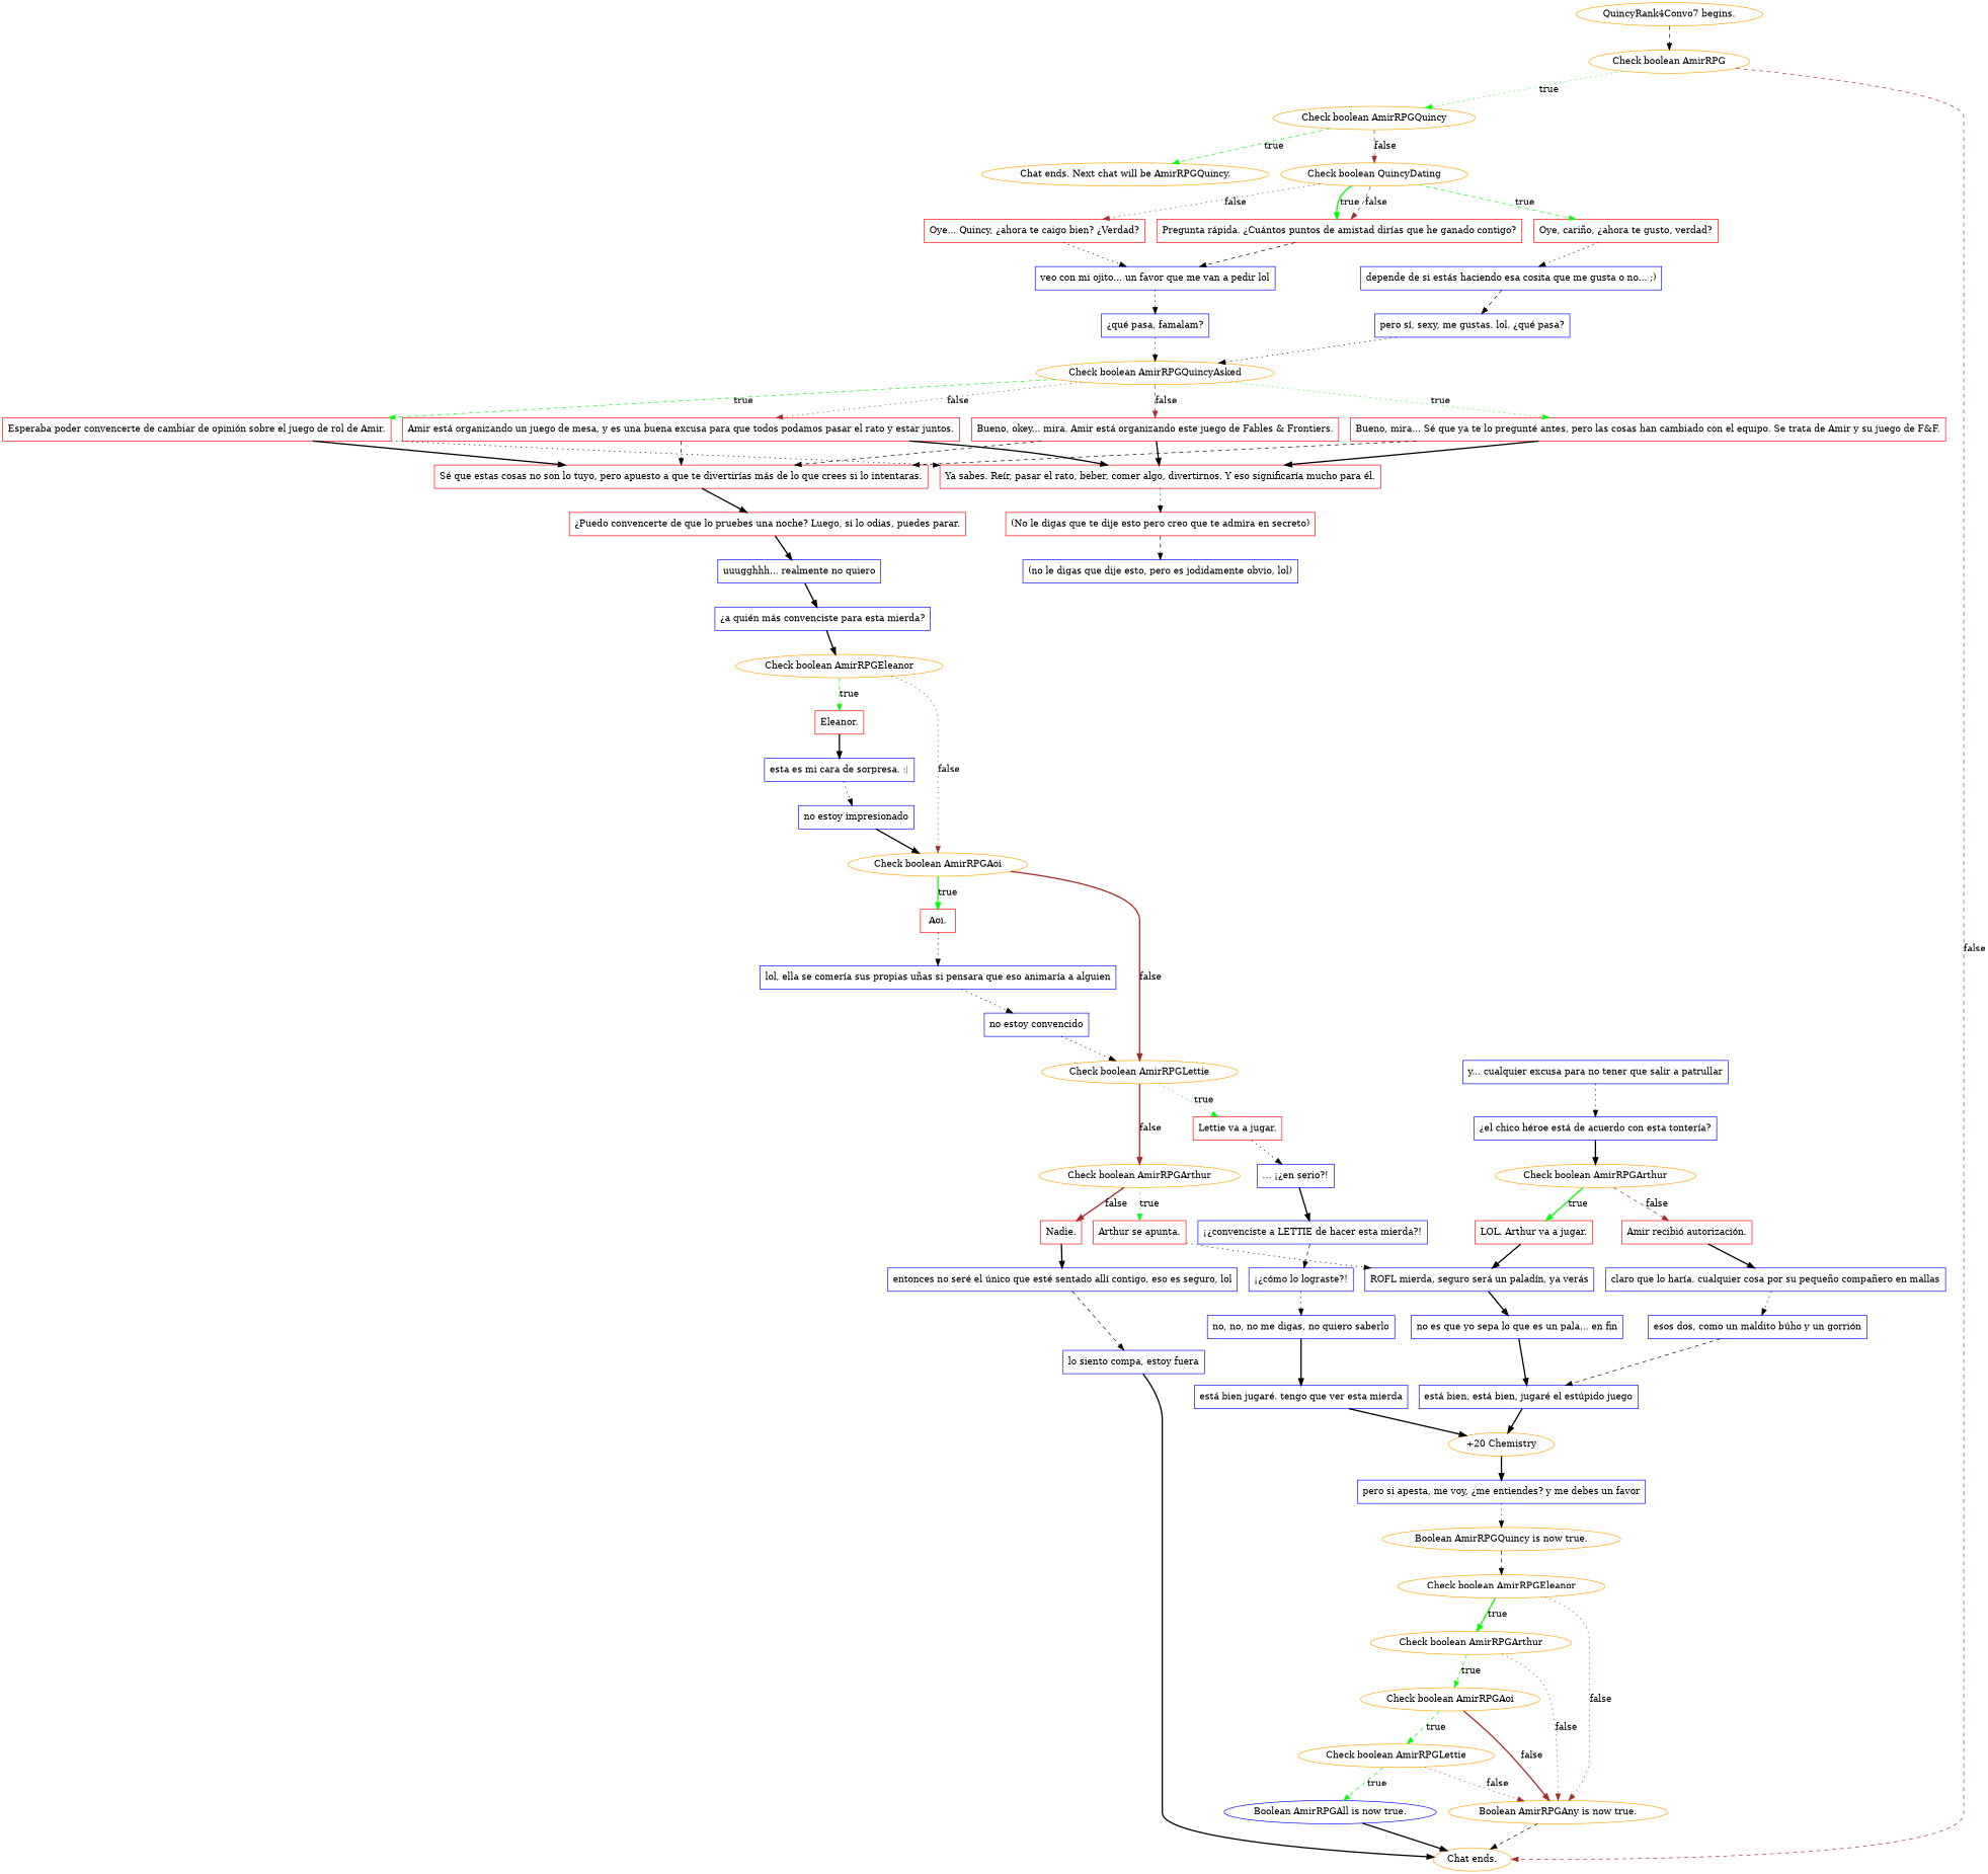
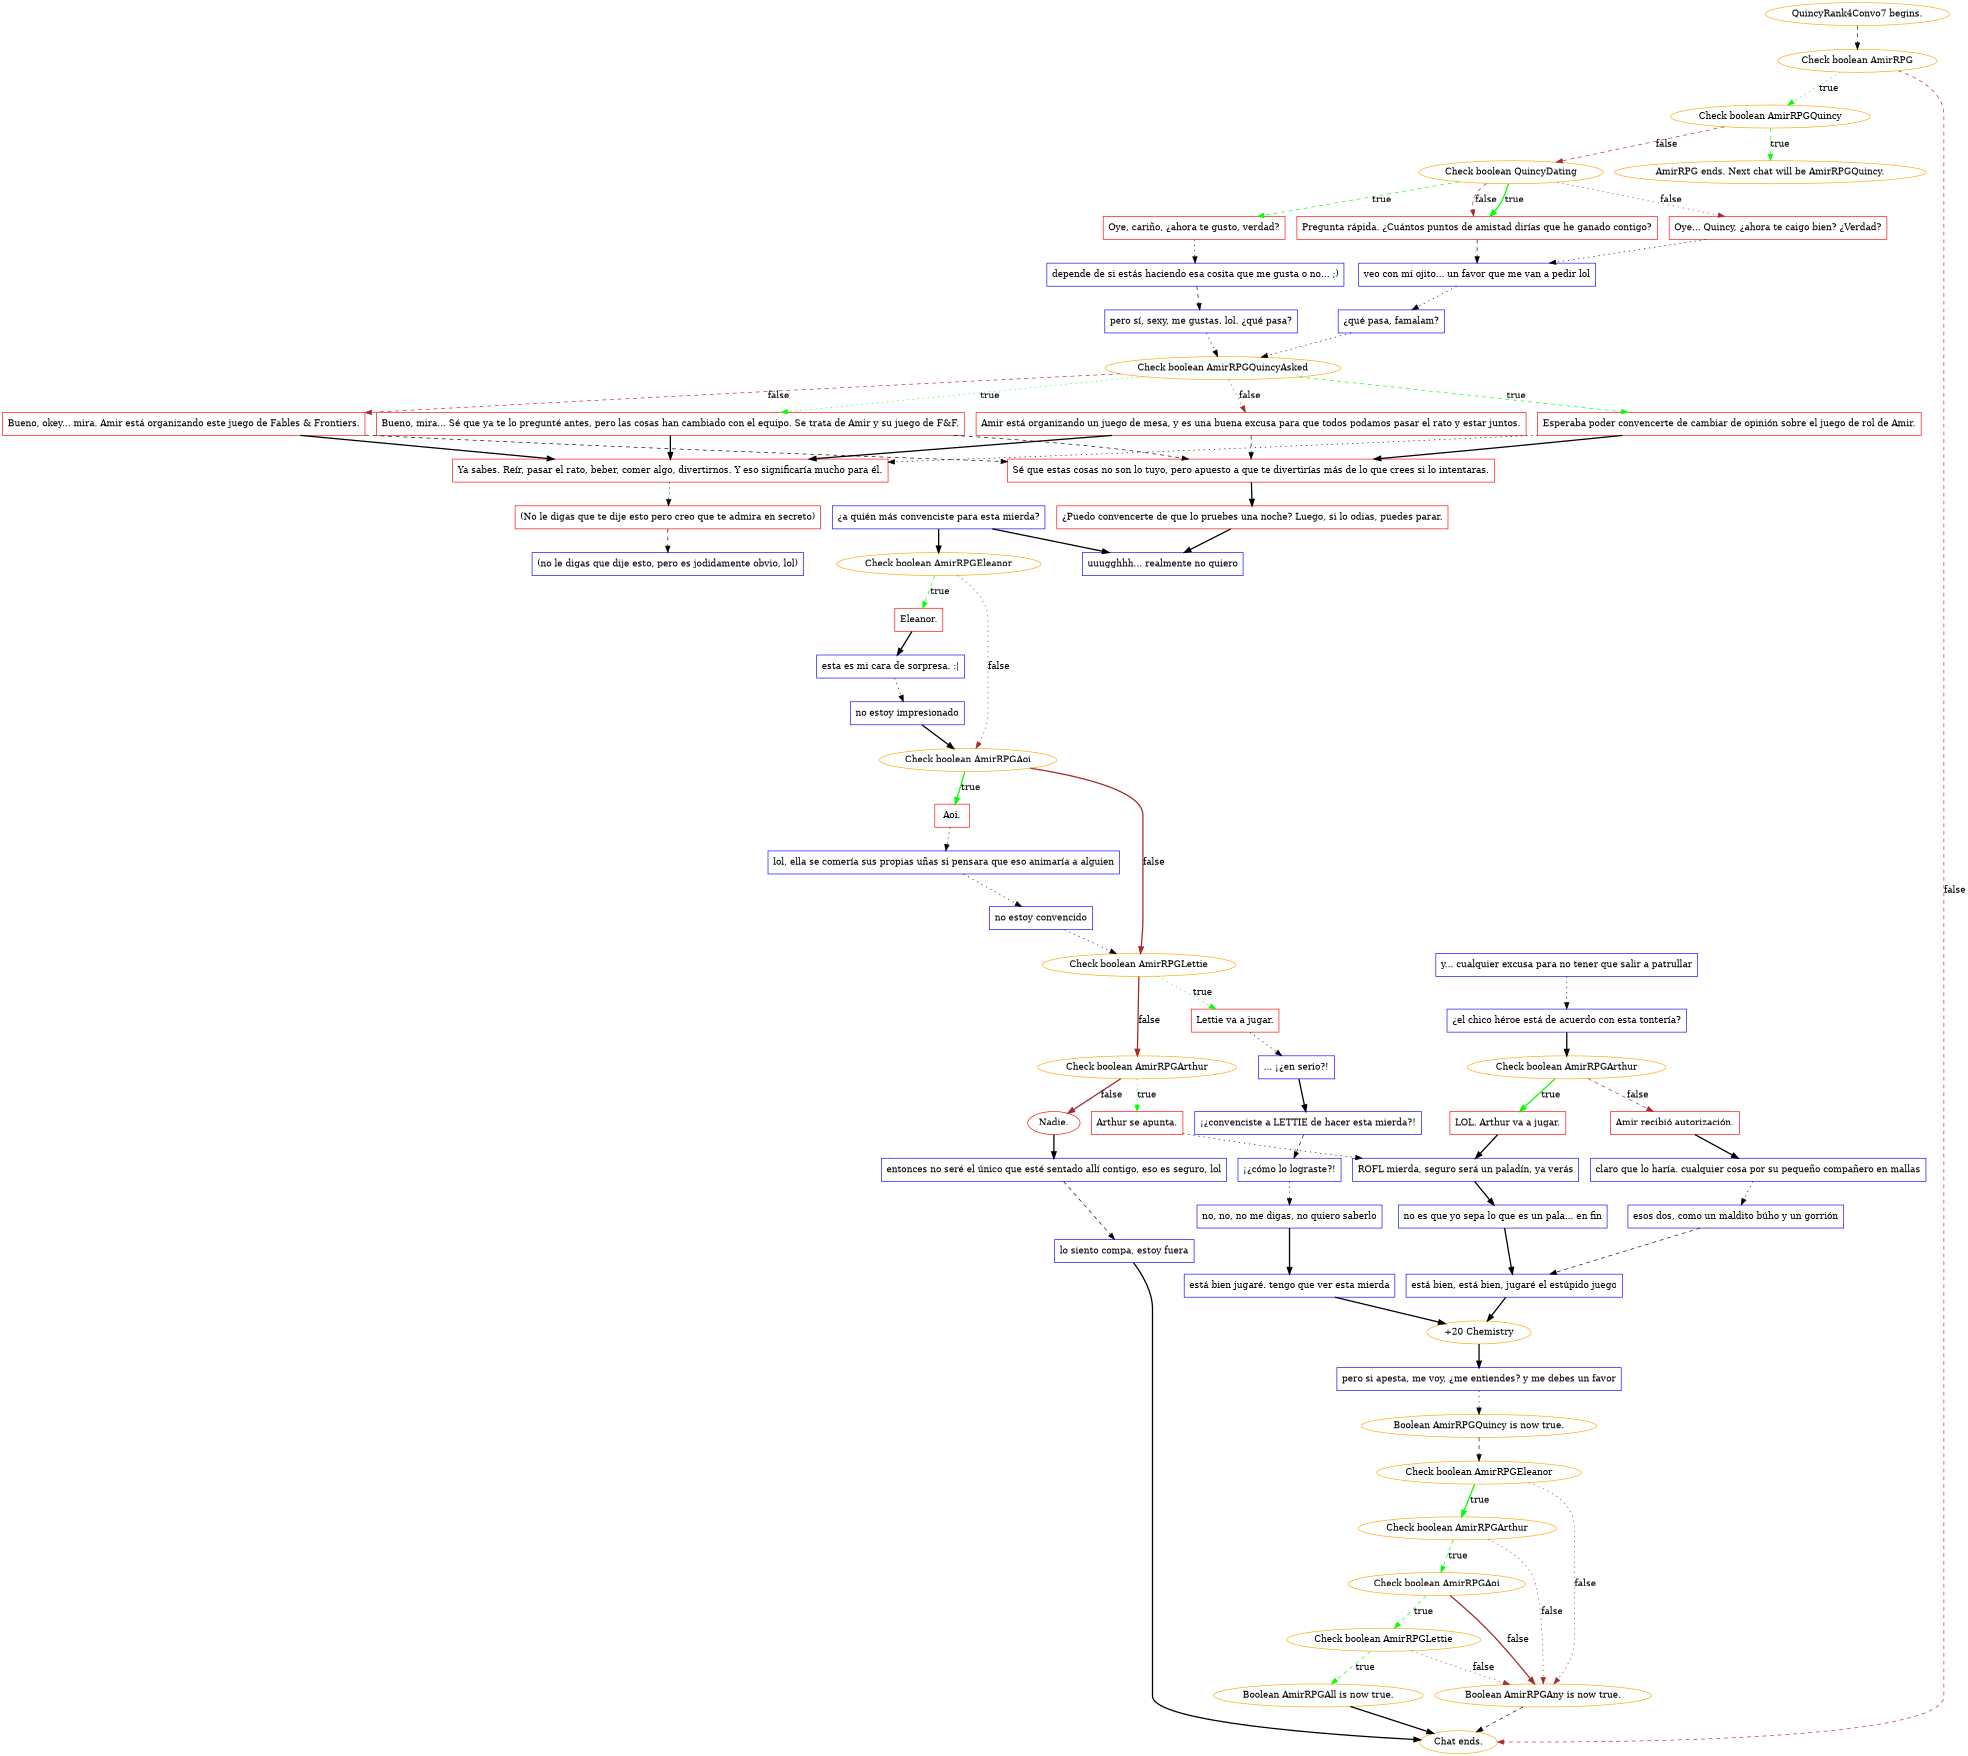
  digraph {
    node [color=blue shape=box]
    edge [style=bold]
    "QuincyRank4Convo7 begins." [color=orange shape=""]
    n2 [color=orange label="Check boolean AmirRPG" shape=""]
    n3 [color=orange label="Check boolean AmirRPGQuincy" shape=""]
    "Chat ends." [color=orange shape=""]
-   "Chat ends. Next chat will be AmirRPGQuincy." [color=orange shape=""]
+   "Chat ends. Next chat will be AmirRPGQuincy." [color=orange label="AmirRPG ends. Next chat will be AmirRPGQuincy." shape=""]
    n6 [color=orange label="Check boolean QuincyDating" shape=""]
    n7 [color=red label="Oye, cariño, ¿ahora te gusto, verdad?"]
    n8 [color=red label="Pregunta rápida. ¿Cuántos puntos de amistad dirías que he ganado contigo?"]
    n9 [color=red label="Oye... Quincy, ¿ahora te caigo bien? ¿Verdad?"]
    n10 [label="depende de si estás haciendo esa cosita que me gusta o no... ;)"]
    n11 [label="veo con mi ojito... un favor que me van a pedir lol"]
    n12 [label="pero sí, sexy, me gustas. lol. ¿qué pasa?"]
    n13 [label="¿qué pasa, famalam?"]
    n14 [color=orange label="Check boolean AmirRPGQuincyAsked" shape=""]
    n15 [color=red label="Bueno, mira... Sé que ya te lo pregunté antes, pero las cosas han cambiado con el equipo. Se trata de Amir y su juego de F&F."]
    n16 [color=red label="Esperaba poder convencerte de cambiar de opinión sobre el juego de rol de Amir."]
    n17 [color=red label="Bueno, okey... mira. Amir está organizando este juego de Fables & Frontiers."]
    n18 [color=red label="Amir está organizando un juego de mesa, y es una buena excusa para que todos podamos pasar el rato y estar juntos."]
    n19 [color=red label="Sé que estas cosas no son lo tuyo, pero apuesto a que te divertirías más de lo que crees si lo intentaras."]
    n20 [color=red label="Ya sabes. Reír, pasar el rato, beber, comer algo, divertirnos. Y eso significaría mucho para él."]
    n21 [color=red label="¿Puedo convencerte de que lo pruebes una noche? Luego, si lo odias, puedes parar."]
    n22 [color=red label="(No le digas que te dije esto pero creo que te admira en secreto)"]
    n23 [label="uuugghhh... realmente no quiero"]
    n24 [label="(no le digas que dije esto, pero es jodidamente obvio, lol)"]
    n25 [label="¿a quién más convenciste para esta mierda?"]
    n26 [color=orange label="Check boolean AmirRPGEleanor" shape=""]
    n27 [label="y... cualquier excusa para no tener que salir a patrullar"]
    n28 [label="¿el chico héroe está de acuerdo con esta tontería?"]
    n29 [color=red label="Eleanor."]
    n30 [color=orange label="Check boolean AmirRPGAoi" shape=""]
    n31 [color=orange label="Check boolean AmirRPGArthur" shape=""]
    n32 [label="esta es mi cara de sorpresa. :|"]
    n33 [color=red label="Aoi."]
    n34 [color=orange label="Check boolean AmirRPGLettie" shape=""]
    n35 [color=red label="LOL. Arthur va a jugar."]
    n36 [color=red label="Amir recibió autorización."]
    n37 [label="no estoy impresionado"]
    n38 [label="lol, ella se comería sus propias uñas si pensara que eso animaría a alguien"]
    n39 [color=red label="Lettie va a jugar."]
    n40 [color=orange label="Check boolean AmirRPGArthur" shape=""]
    n41 [label="ROFL mierda, seguro será un paladín, ya verás"]
    n42 [label="claro que lo haría. cualquier cosa por su pequeño compañero en mallas"]
    n43 [label="no estoy convencido"]
    n44 [label="... ¡¿en serio?!"]
    n45 [color=red label="Arthur se apunta."]
-   n46 [color=red label="Nadie."]
+   n46 [color=red label="Nadie." shape=ellipse]
    n47 [label="no es que yo sepa lo que es un pala... en fin"]
    n48 [label="esos dos, como un maldito búho y un gorrión"]
    n49 [label="¡¿convenciste a LETTIE de hacer esta mierda?!"]
    n50 [label="entonces no seré el único que esté sentado allí contigo, eso es seguro, lol"]
    n51 [label="está bien, está bien, jugaré el estúpido juego"]
    n52 [label="¡¿cómo lo lograste?!"]
    n53 [label="lo siento compa, estoy fuera"]
    n54 [color=orange label="+20 Chemistry" shape=""]
    n55 [label="no, no, no me digas, no quiero saberlo"]
    n56 [label="pero si apesta, me voy, ¿me entiendes? y me debes un favor"]
    n57 [label="está bien jugaré. tengo que ver esta mierda"]
    n58 [color=orange label="Boolean AmirRPGQuincy is now true." shape=""]
    n59 [color=orange label="Check boolean AmirRPGEleanor" shape=""]
    n60 [color=orange label="Check boolean AmirRPGArthur" shape=""]
    n61 [color=orange label="Boolean AmirRPGAny is now true." shape=""]
    n62 [color=orange label="Check boolean AmirRPGAoi" shape=""]
    n63 [color=orange label="Check boolean AmirRPGLettie" shape=""]
-   n64 [label="Boolean AmirRPGAll is now true." shape=""]
+   n64 [color=orange label="Boolean AmirRPGAll is now true." shape=""]
    "QuincyRank4Convo7 begins." -> n2 [style=dashed]
    n2 -> n3 [color=green label=true style=dotted]
    n2 -> "Chat ends." [color=brown label=false style=dashed]
    n3 -> "Chat ends. Next chat will be AmirRPGQuincy." [color=green label=true style=dashed]
    n3 -> n6 [color=brown label=false style=dashed]
    n6 -> n7 [color=green label=true style=dashed]
    n6 -> n8 [color=green label=true]
    n6 -> n8 [color=brown label=false style=dashed]
    n6 -> n9 [color=brown label=false style=dotted]
    n7 -> n10 [style=dotted]
    n8 -> n11 [style=dashed]
    n9 -> n11 [style=dotted]
    n10 -> n12 [style=dashed]
    n11 -> n13 [style=dotted]
    n12 -> n14 [style=dotted]
    n13 -> n14 [style=dotted]
    n14 -> n15 [color=green label=true style=dotted]
    n14 -> n16 [color=green label=true style=dashed]
    n14 -> n17 [color=brown label=false style=dashed]
    n14 -> n18 [color=brown label=false style=dotted]
    n15 -> n19 [style=dashed]
    n15 -> n20
    n16 -> n19
    n16 -> n20 [style=dotted]
    n17 -> n19 [style=dashed]
    n17 -> n20
    n18 -> n19 [style=dashed]
    n18 -> n20
    n19 -> n21
    n20 -> n22 [style=dotted]
    n21 -> n23
    n22 -> n24 [style=dashed]
-   n23 -> n25
+   n25 -> n23
    n25 -> n26
    n26 -> n29 [color=green label=true style=dashed]
    n26 -> n30 [color=brown label=false style=dotted]
    n27 -> n28 [style=dotted]
    n28 -> n31
    n29 -> n32
    n30 -> n33 [color=green label=true]
    n30 -> n34 [color=brown label=false]
    n31 -> n35 [color=green label=true]
    n31 -> n36 [color=brown label=false style=dashed]
    n32 -> n37 [style=dotted]
    n33 -> n38 [style=dotted]
    n34 -> n39 [color=green label=true style=dotted]
    n34 -> n40 [color=brown label=false]
    n35 -> n41
    n36 -> n42
    n37 -> n30
    n38 -> n43 [style=dotted]
    n39 -> n44 [style=dotted]
    n40 -> n45 [color=green label=true style=dotted]
    n40 -> n46 [color=brown label=false]
    n41 -> n47
    n42 -> n48 [style=dotted]
    n43 -> n34 [style=dotted]
    n44 -> n49
    n45 -> n41 [style=dotted]
    n46 -> n50
    n47 -> n51
    n48 -> n51 [style=dashed]
    n49 -> n52 [style=dashed]
    n50 -> n53 [style=dashed]
    n51 -> n54
    n52 -> n55 [style=dotted]
    n53 -> "Chat ends."
    n54 -> n56
    n55 -> n57
    n56 -> n58 [style=dotted]
    n57 -> n54
    n58 -> n59 [style=dashed]
    n59 -> n60 [color=green label=true]
    n59 -> n61 [color=brown label=false style=dotted]
    n60 -> n61 [color=brown label=false style=dotted]
    n60 -> n62 [color=green label=true style=dashed]
    n61 -> "Chat ends." [style=dashed]
    n62 -> n61 [color=brown label=false]
    n62 -> n63 [color=green label=true style=dashed]
    n63 -> n61 [color=brown label=false style=dotted]
    n63 -> n64 [color=green label=true style=dashed]
    n64 -> "Chat ends."
  }
